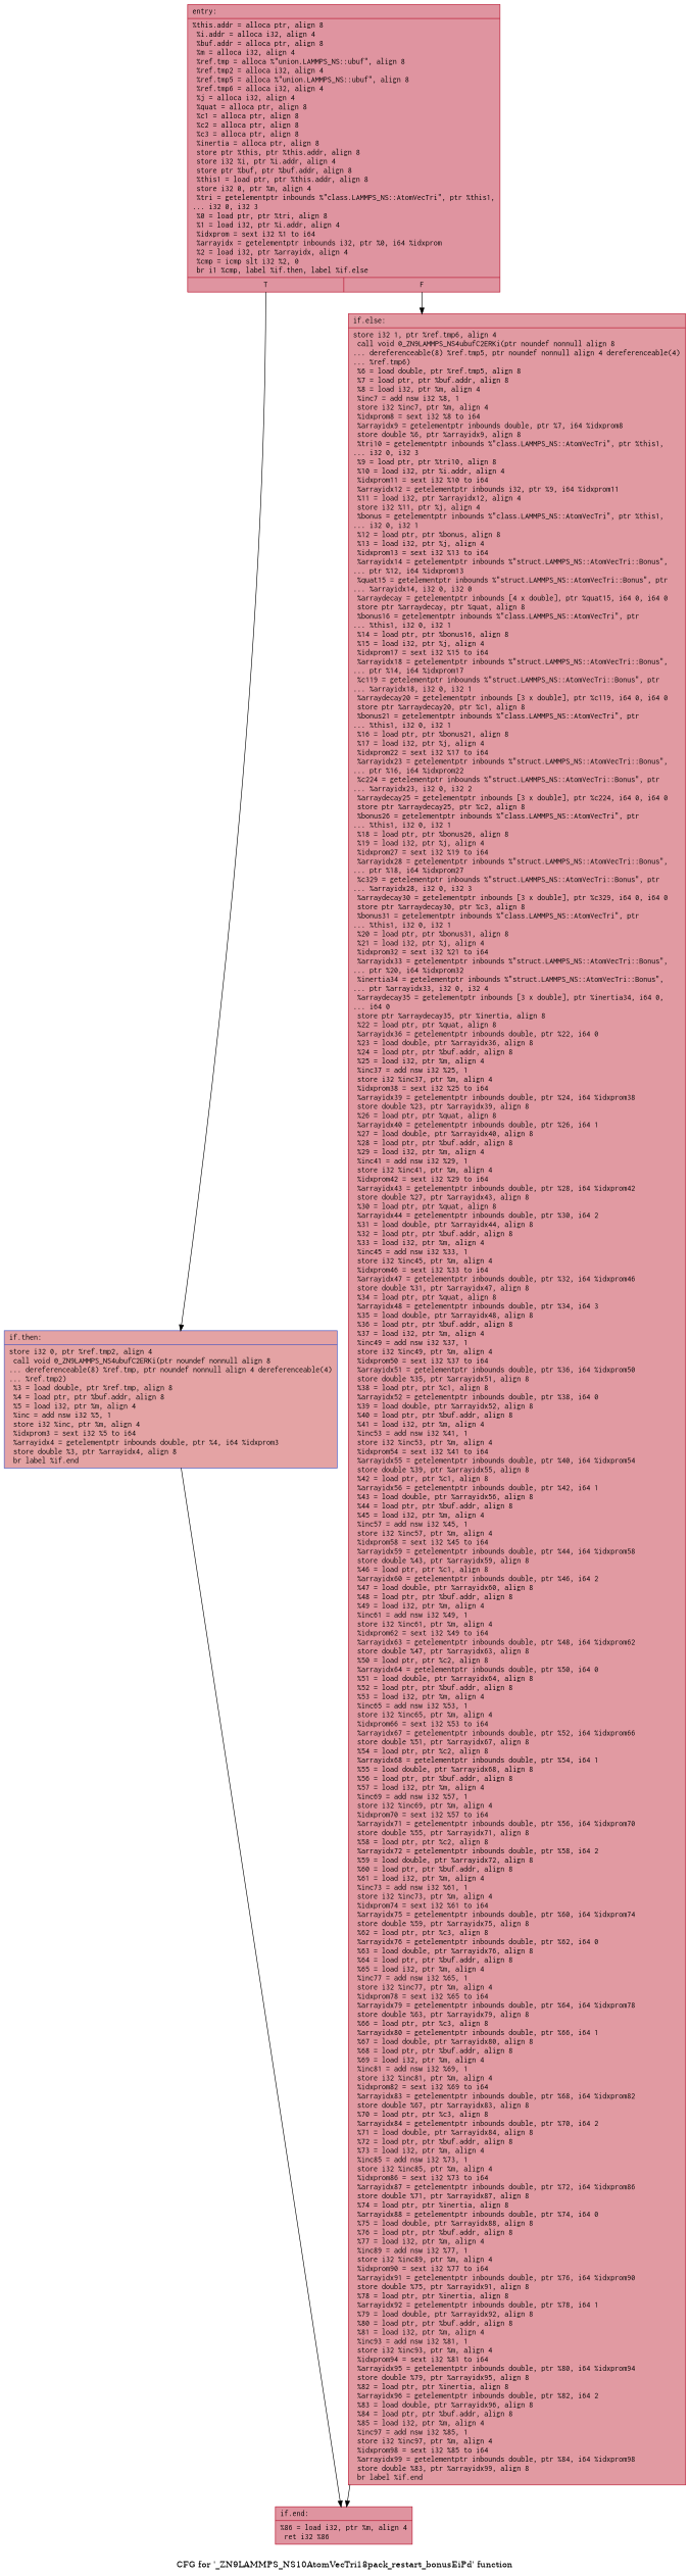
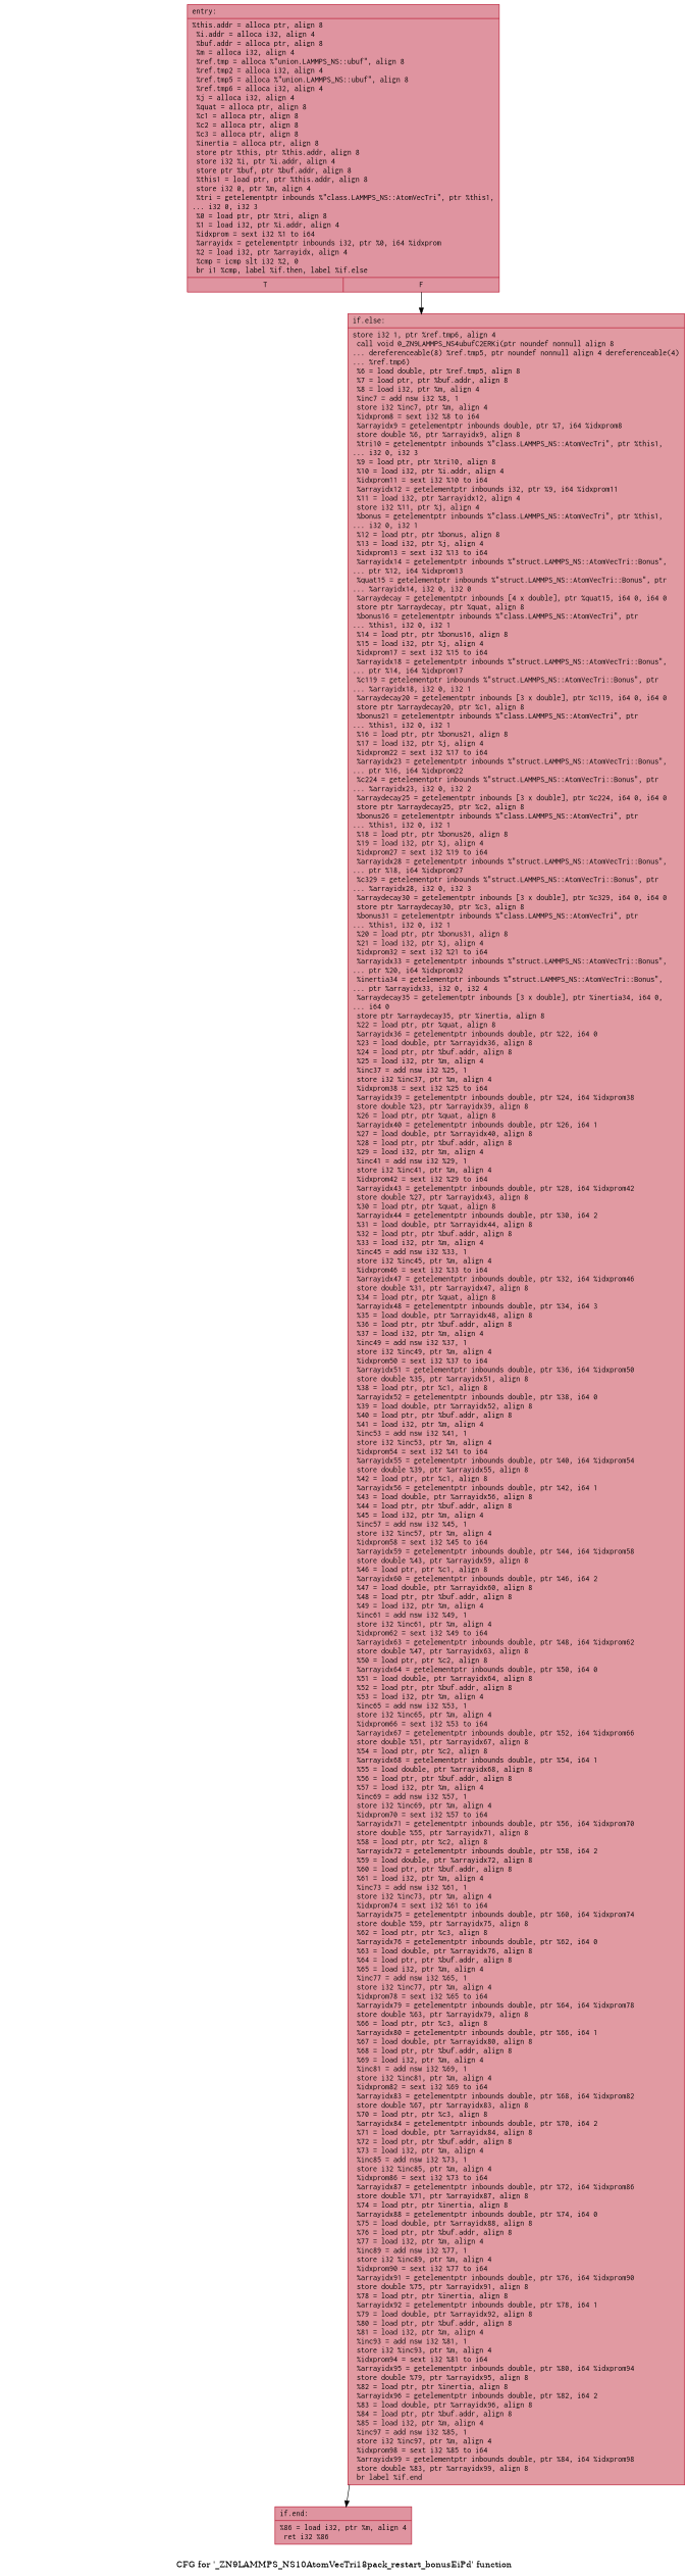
  digraph {
    label="CFG for '_ZN9LAMMPS_NS10AtomVecTri18pack_restart_bonusEiPd' function"
    node [color="#b70d28ff" fillcolor="#b70d2870" fontname=Courier shape=record style=filled]
    n1 [label="{entry:\l|  %this.addr = alloca ptr, align 8\l  %i.addr = alloca i32, align 4\l  %buf.addr = alloca ptr, align 8\l  %m = alloca i32, align 4\l  %ref.tmp = alloca %\"union.LAMMPS_NS::ubuf\", align 8\l  %ref.tmp2 = alloca i32, align 4\l  %ref.tmp5 = alloca %\"union.LAMMPS_NS::ubuf\", align 8\l  %ref.tmp6 = alloca i32, align 4\l  %j = alloca i32, align 4\l  %quat = alloca ptr, align 8\l  %c1 = alloca ptr, align 8\l  %c2 = alloca ptr, align 8\l  %c3 = alloca ptr, align 8\l  %inertia = alloca ptr, align 8\l  store ptr %this, ptr %this.addr, align 8\l  store i32 %i, ptr %i.addr, align 4\l  store ptr %buf, ptr %buf.addr, align 8\l  %this1 = load ptr, ptr %this.addr, align 8\l  store i32 0, ptr %m, align 4\l  %tri = getelementptr inbounds %\"class.LAMMPS_NS::AtomVecTri\", ptr %this1,\l... i32 0, i32 3\l  %0 = load ptr, ptr %tri, align 8\l  %1 = load i32, ptr %i.addr, align 4\l  %idxprom = sext i32 %1 to i64\l  %arrayidx = getelementptr inbounds i32, ptr %0, i64 %idxprom\l  %2 = load i32, ptr %arrayidx, align 4\l  %cmp = icmp slt i32 %2, 0\l  br i1 %cmp, label %if.then, label %if.else\l|{<s0>T|<s1>F}}"]
-   n2 [color="#3d50c3ff" fillcolor="#c32e3170" label="{if.then:\l|  store i32 0, ptr %ref.tmp2, align 4\l  call void @_ZN9LAMMPS_NS4ubufC2ERKi(ptr noundef nonnull align 8\l... dereferenceable(8) %ref.tmp, ptr noundef nonnull align 4 dereferenceable(4)\l... %ref.tmp2)\l  %3 = load double, ptr %ref.tmp, align 8\l  %4 = load ptr, ptr %buf.addr, align 8\l  %5 = load i32, ptr %m, align 4\l  %inc = add nsw i32 %5, 1\l  store i32 %inc, ptr %m, align 4\l  %idxprom3 = sext i32 %5 to i64\l  %arrayidx4 = getelementptr inbounds double, ptr %4, i64 %idxprom3\l  store double %3, ptr %arrayidx4, align 8\l  br label %if.end\l}"]
    n3 [fillcolor="#bb1b2c70" label="{if.else:\l|  store i32 1, ptr %ref.tmp6, align 4\l  call void @_ZN9LAMMPS_NS4ubufC2ERKi(ptr noundef nonnull align 8\l... dereferenceable(8) %ref.tmp5, ptr noundef nonnull align 4 dereferenceable(4)\l... %ref.tmp6)\l  %6 = load double, ptr %ref.tmp5, align 8\l  %7 = load ptr, ptr %buf.addr, align 8\l  %8 = load i32, ptr %m, align 4\l  %inc7 = add nsw i32 %8, 1\l  store i32 %inc7, ptr %m, align 4\l  %idxprom8 = sext i32 %8 to i64\l  %arrayidx9 = getelementptr inbounds double, ptr %7, i64 %idxprom8\l  store double %6, ptr %arrayidx9, align 8\l  %tri10 = getelementptr inbounds %\"class.LAMMPS_NS::AtomVecTri\", ptr %this1,\l... i32 0, i32 3\l  %9 = load ptr, ptr %tri10, align 8\l  %10 = load i32, ptr %i.addr, align 4\l  %idxprom11 = sext i32 %10 to i64\l  %arrayidx12 = getelementptr inbounds i32, ptr %9, i64 %idxprom11\l  %11 = load i32, ptr %arrayidx12, align 4\l  store i32 %11, ptr %j, align 4\l  %bonus = getelementptr inbounds %\"class.LAMMPS_NS::AtomVecTri\", ptr %this1,\l... i32 0, i32 1\l  %12 = load ptr, ptr %bonus, align 8\l  %13 = load i32, ptr %j, align 4\l  %idxprom13 = sext i32 %13 to i64\l  %arrayidx14 = getelementptr inbounds %\"struct.LAMMPS_NS::AtomVecTri::Bonus\",\l... ptr %12, i64 %idxprom13\l  %quat15 = getelementptr inbounds %\"struct.LAMMPS_NS::AtomVecTri::Bonus\", ptr\l... %arrayidx14, i32 0, i32 0\l  %arraydecay = getelementptr inbounds [4 x double], ptr %quat15, i64 0, i64 0\l  store ptr %arraydecay, ptr %quat, align 8\l  %bonus16 = getelementptr inbounds %\"class.LAMMPS_NS::AtomVecTri\", ptr\l... %this1, i32 0, i32 1\l  %14 = load ptr, ptr %bonus16, align 8\l  %15 = load i32, ptr %j, align 4\l  %idxprom17 = sext i32 %15 to i64\l  %arrayidx18 = getelementptr inbounds %\"struct.LAMMPS_NS::AtomVecTri::Bonus\",\l... ptr %14, i64 %idxprom17\l  %c119 = getelementptr inbounds %\"struct.LAMMPS_NS::AtomVecTri::Bonus\", ptr\l... %arrayidx18, i32 0, i32 1\l  %arraydecay20 = getelementptr inbounds [3 x double], ptr %c119, i64 0, i64 0\l  store ptr %arraydecay20, ptr %c1, align 8\l  %bonus21 = getelementptr inbounds %\"class.LAMMPS_NS::AtomVecTri\", ptr\l... %this1, i32 0, i32 1\l  %16 = load ptr, ptr %bonus21, align 8\l  %17 = load i32, ptr %j, align 4\l  %idxprom22 = sext i32 %17 to i64\l  %arrayidx23 = getelementptr inbounds %\"struct.LAMMPS_NS::AtomVecTri::Bonus\",\l... ptr %16, i64 %idxprom22\l  %c224 = getelementptr inbounds %\"struct.LAMMPS_NS::AtomVecTri::Bonus\", ptr\l... %arrayidx23, i32 0, i32 2\l  %arraydecay25 = getelementptr inbounds [3 x double], ptr %c224, i64 0, i64 0\l  store ptr %arraydecay25, ptr %c2, align 8\l  %bonus26 = getelementptr inbounds %\"class.LAMMPS_NS::AtomVecTri\", ptr\l... %this1, i32 0, i32 1\l  %18 = load ptr, ptr %bonus26, align 8\l  %19 = load i32, ptr %j, align 4\l  %idxprom27 = sext i32 %19 to i64\l  %arrayidx28 = getelementptr inbounds %\"struct.LAMMPS_NS::AtomVecTri::Bonus\",\l... ptr %18, i64 %idxprom27\l  %c329 = getelementptr inbounds %\"struct.LAMMPS_NS::AtomVecTri::Bonus\", ptr\l... %arrayidx28, i32 0, i32 3\l  %arraydecay30 = getelementptr inbounds [3 x double], ptr %c329, i64 0, i64 0\l  store ptr %arraydecay30, ptr %c3, align 8\l  %bonus31 = getelementptr inbounds %\"class.LAMMPS_NS::AtomVecTri\", ptr\l... %this1, i32 0, i32 1\l  %20 = load ptr, ptr %bonus31, align 8\l  %21 = load i32, ptr %j, align 4\l  %idxprom32 = sext i32 %21 to i64\l  %arrayidx33 = getelementptr inbounds %\"struct.LAMMPS_NS::AtomVecTri::Bonus\",\l... ptr %20, i64 %idxprom32\l  %inertia34 = getelementptr inbounds %\"struct.LAMMPS_NS::AtomVecTri::Bonus\",\l... ptr %arrayidx33, i32 0, i32 4\l  %arraydecay35 = getelementptr inbounds [3 x double], ptr %inertia34, i64 0,\l... i64 0\l  store ptr %arraydecay35, ptr %inertia, align 8\l  %22 = load ptr, ptr %quat, align 8\l  %arrayidx36 = getelementptr inbounds double, ptr %22, i64 0\l  %23 = load double, ptr %arrayidx36, align 8\l  %24 = load ptr, ptr %buf.addr, align 8\l  %25 = load i32, ptr %m, align 4\l  %inc37 = add nsw i32 %25, 1\l  store i32 %inc37, ptr %m, align 4\l  %idxprom38 = sext i32 %25 to i64\l  %arrayidx39 = getelementptr inbounds double, ptr %24, i64 %idxprom38\l  store double %23, ptr %arrayidx39, align 8\l  %26 = load ptr, ptr %quat, align 8\l  %arrayidx40 = getelementptr inbounds double, ptr %26, i64 1\l  %27 = load double, ptr %arrayidx40, align 8\l  %28 = load ptr, ptr %buf.addr, align 8\l  %29 = load i32, ptr %m, align 4\l  %inc41 = add nsw i32 %29, 1\l  store i32 %inc41, ptr %m, align 4\l  %idxprom42 = sext i32 %29 to i64\l  %arrayidx43 = getelementptr inbounds double, ptr %28, i64 %idxprom42\l  store double %27, ptr %arrayidx43, align 8\l  %30 = load ptr, ptr %quat, align 8\l  %arrayidx44 = getelementptr inbounds double, ptr %30, i64 2\l  %31 = load double, ptr %arrayidx44, align 8\l  %32 = load ptr, ptr %buf.addr, align 8\l  %33 = load i32, ptr %m, align 4\l  %inc45 = add nsw i32 %33, 1\l  store i32 %inc45, ptr %m, align 4\l  %idxprom46 = sext i32 %33 to i64\l  %arrayidx47 = getelementptr inbounds double, ptr %32, i64 %idxprom46\l  store double %31, ptr %arrayidx47, align 8\l  %34 = load ptr, ptr %quat, align 8\l  %arrayidx48 = getelementptr inbounds double, ptr %34, i64 3\l  %35 = load double, ptr %arrayidx48, align 8\l  %36 = load ptr, ptr %buf.addr, align 8\l  %37 = load i32, ptr %m, align 4\l  %inc49 = add nsw i32 %37, 1\l  store i32 %inc49, ptr %m, align 4\l  %idxprom50 = sext i32 %37 to i64\l  %arrayidx51 = getelementptr inbounds double, ptr %36, i64 %idxprom50\l  store double %35, ptr %arrayidx51, align 8\l  %38 = load ptr, ptr %c1, align 8\l  %arrayidx52 = getelementptr inbounds double, ptr %38, i64 0\l  %39 = load double, ptr %arrayidx52, align 8\l  %40 = load ptr, ptr %buf.addr, align 8\l  %41 = load i32, ptr %m, align 4\l  %inc53 = add nsw i32 %41, 1\l  store i32 %inc53, ptr %m, align 4\l  %idxprom54 = sext i32 %41 to i64\l  %arrayidx55 = getelementptr inbounds double, ptr %40, i64 %idxprom54\l  store double %39, ptr %arrayidx55, align 8\l  %42 = load ptr, ptr %c1, align 8\l  %arrayidx56 = getelementptr inbounds double, ptr %42, i64 1\l  %43 = load double, ptr %arrayidx56, align 8\l  %44 = load ptr, ptr %buf.addr, align 8\l  %45 = load i32, ptr %m, align 4\l  %inc57 = add nsw i32 %45, 1\l  store i32 %inc57, ptr %m, align 4\l  %idxprom58 = sext i32 %45 to i64\l  %arrayidx59 = getelementptr inbounds double, ptr %44, i64 %idxprom58\l  store double %43, ptr %arrayidx59, align 8\l  %46 = load ptr, ptr %c1, align 8\l  %arrayidx60 = getelementptr inbounds double, ptr %46, i64 2\l  %47 = load double, ptr %arrayidx60, align 8\l  %48 = load ptr, ptr %buf.addr, align 8\l  %49 = load i32, ptr %m, align 4\l  %inc61 = add nsw i32 %49, 1\l  store i32 %inc61, ptr %m, align 4\l  %idxprom62 = sext i32 %49 to i64\l  %arrayidx63 = getelementptr inbounds double, ptr %48, i64 %idxprom62\l  store double %47, ptr %arrayidx63, align 8\l  %50 = load ptr, ptr %c2, align 8\l  %arrayidx64 = getelementptr inbounds double, ptr %50, i64 0\l  %51 = load double, ptr %arrayidx64, align 8\l  %52 = load ptr, ptr %buf.addr, align 8\l  %53 = load i32, ptr %m, align 4\l  %inc65 = add nsw i32 %53, 1\l  store i32 %inc65, ptr %m, align 4\l  %idxprom66 = sext i32 %53 to i64\l  %arrayidx67 = getelementptr inbounds double, ptr %52, i64 %idxprom66\l  store double %51, ptr %arrayidx67, align 8\l  %54 = load ptr, ptr %c2, align 8\l  %arrayidx68 = getelementptr inbounds double, ptr %54, i64 1\l  %55 = load double, ptr %arrayidx68, align 8\l  %56 = load ptr, ptr %buf.addr, align 8\l  %57 = load i32, ptr %m, align 4\l  %inc69 = add nsw i32 %57, 1\l  store i32 %inc69, ptr %m, align 4\l  %idxprom70 = sext i32 %57 to i64\l  %arrayidx71 = getelementptr inbounds double, ptr %56, i64 %idxprom70\l  store double %55, ptr %arrayidx71, align 8\l  %58 = load ptr, ptr %c2, align 8\l  %arrayidx72 = getelementptr inbounds double, ptr %58, i64 2\l  %59 = load double, ptr %arrayidx72, align 8\l  %60 = load ptr, ptr %buf.addr, align 8\l  %61 = load i32, ptr %m, align 4\l  %inc73 = add nsw i32 %61, 1\l  store i32 %inc73, ptr %m, align 4\l  %idxprom74 = sext i32 %61 to i64\l  %arrayidx75 = getelementptr inbounds double, ptr %60, i64 %idxprom74\l  store double %59, ptr %arrayidx75, align 8\l  %62 = load ptr, ptr %c3, align 8\l  %arrayidx76 = getelementptr inbounds double, ptr %62, i64 0\l  %63 = load double, ptr %arrayidx76, align 8\l  %64 = load ptr, ptr %buf.addr, align 8\l  %65 = load i32, ptr %m, align 4\l  %inc77 = add nsw i32 %65, 1\l  store i32 %inc77, ptr %m, align 4\l  %idxprom78 = sext i32 %65 to i64\l  %arrayidx79 = getelementptr inbounds double, ptr %64, i64 %idxprom78\l  store double %63, ptr %arrayidx79, align 8\l  %66 = load ptr, ptr %c3, align 8\l  %arrayidx80 = getelementptr inbounds double, ptr %66, i64 1\l  %67 = load double, ptr %arrayidx80, align 8\l  %68 = load ptr, ptr %buf.addr, align 8\l  %69 = load i32, ptr %m, align 4\l  %inc81 = add nsw i32 %69, 1\l  store i32 %inc81, ptr %m, align 4\l  %idxprom82 = sext i32 %69 to i64\l  %arrayidx83 = getelementptr inbounds double, ptr %68, i64 %idxprom82\l  store double %67, ptr %arrayidx83, align 8\l  %70 = load ptr, ptr %c3, align 8\l  %arrayidx84 = getelementptr inbounds double, ptr %70, i64 2\l  %71 = load double, ptr %arrayidx84, align 8\l  %72 = load ptr, ptr %buf.addr, align 8\l  %73 = load i32, ptr %m, align 4\l  %inc85 = add nsw i32 %73, 1\l  store i32 %inc85, ptr %m, align 4\l  %idxprom86 = sext i32 %73 to i64\l  %arrayidx87 = getelementptr inbounds double, ptr %72, i64 %idxprom86\l  store double %71, ptr %arrayidx87, align 8\l  %74 = load ptr, ptr %inertia, align 8\l  %arrayidx88 = getelementptr inbounds double, ptr %74, i64 0\l  %75 = load double, ptr %arrayidx88, align 8\l  %76 = load ptr, ptr %buf.addr, align 8\l  %77 = load i32, ptr %m, align 4\l  %inc89 = add nsw i32 %77, 1\l  store i32 %inc89, ptr %m, align 4\l  %idxprom90 = sext i32 %77 to i64\l  %arrayidx91 = getelementptr inbounds double, ptr %76, i64 %idxprom90\l  store double %75, ptr %arrayidx91, align 8\l  %78 = load ptr, ptr %inertia, align 8\l  %arrayidx92 = getelementptr inbounds double, ptr %78, i64 1\l  %79 = load double, ptr %arrayidx92, align 8\l  %80 = load ptr, ptr %buf.addr, align 8\l  %81 = load i32, ptr %m, align 4\l  %inc93 = add nsw i32 %81, 1\l  store i32 %inc93, ptr %m, align 4\l  %idxprom94 = sext i32 %81 to i64\l  %arrayidx95 = getelementptr inbounds double, ptr %80, i64 %idxprom94\l  store double %79, ptr %arrayidx95, align 8\l  %82 = load ptr, ptr %inertia, align 8\l  %arrayidx96 = getelementptr inbounds double, ptr %82, i64 2\l  %83 = load double, ptr %arrayidx96, align 8\l  %84 = load ptr, ptr %buf.addr, align 8\l  %85 = load i32, ptr %m, align 4\l  %inc97 = add nsw i32 %85, 1\l  store i32 %inc97, ptr %m, align 4\l  %idxprom98 = sext i32 %85 to i64\l  %arrayidx99 = getelementptr inbounds double, ptr %84, i64 %idxprom98\l  store double %83, ptr %arrayidx99, align 8\l  br label %if.end\l}"]
    n4 [label="{if.end:\l|  %86 = load i32, ptr %m, align 4\l  ret i32 %86\l}"]
-   n1 -> n2 [tailport=s0]
    n1 -> n3 [tailport=s1]
-   n2 -> n4
    n3 -> n4
  }
